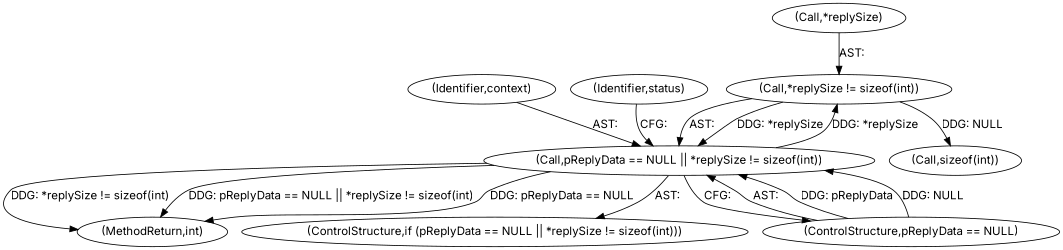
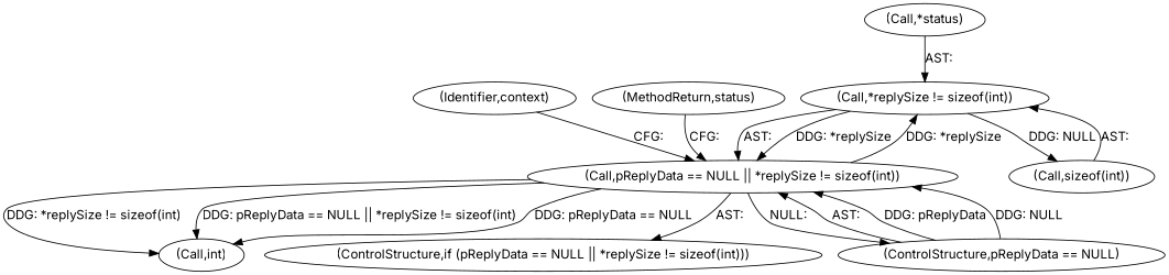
  digraph {
    fontname=Inter
    node [fontname=Inter]
    edge [fontname=Inter]
    n1 [label="(Call,*replySize != sizeof(int))"]
    n2 [label="(Call,pReplyData == NULL || *replySize != sizeof(int))"]
    n3 [label="(Call,sizeof(int))"]
-   n4 [label="(MethodReturn,int)"]
+   n4 [label="(Call,int)"]
    n5 [label="(ControlStructure,if (pReplyData == NULL || *replySize != sizeof(int)))"]
    n6 [label="(ControlStructure,pReplyData == NULL)"]
    n7 [label="(Identifier,context)"]
-   n8 [label="(Identifier,status)"]
-   n9 [label="(Call,*replySize)"]
+   n8 [label="(MethodReturn,status)"]
+   n9 [label="(Call,*status)"]
    n1 -> n2 [label="AST: "]
    n1 -> n2 [label="DDG: *replySize"]
    n1 -> n3 [label="DDG: NULL"]
    n2 -> n1 [label="DDG: *replySize"]
    n2 -> n4 [label="DDG: *replySize != sizeof(int)"]
    n2 -> n4 [label="DDG: pReplyData == NULL || *replySize != sizeof(int)"]
    n2 -> n4 [label="DDG: pReplyData == NULL"]
    n2 -> n5 [label="AST: "]
-   n2 -> n6 [label="CFG: "]
+   n2 -> n6 [label="NULL: "]
+   n3 -> n1 [label="AST: "]
    n6 -> n2 [label="AST: "]
    n6 -> n2 [label="DDG: pReplyData"]
    n6 -> n2 [label="DDG: NULL"]
-   n7 -> n2 [label="AST: "]
+   n7 -> n2 [label="CFG: "]
    n8 -> n2 [label="CFG: "]
    n9 -> n1 [label="AST: "]
  }
